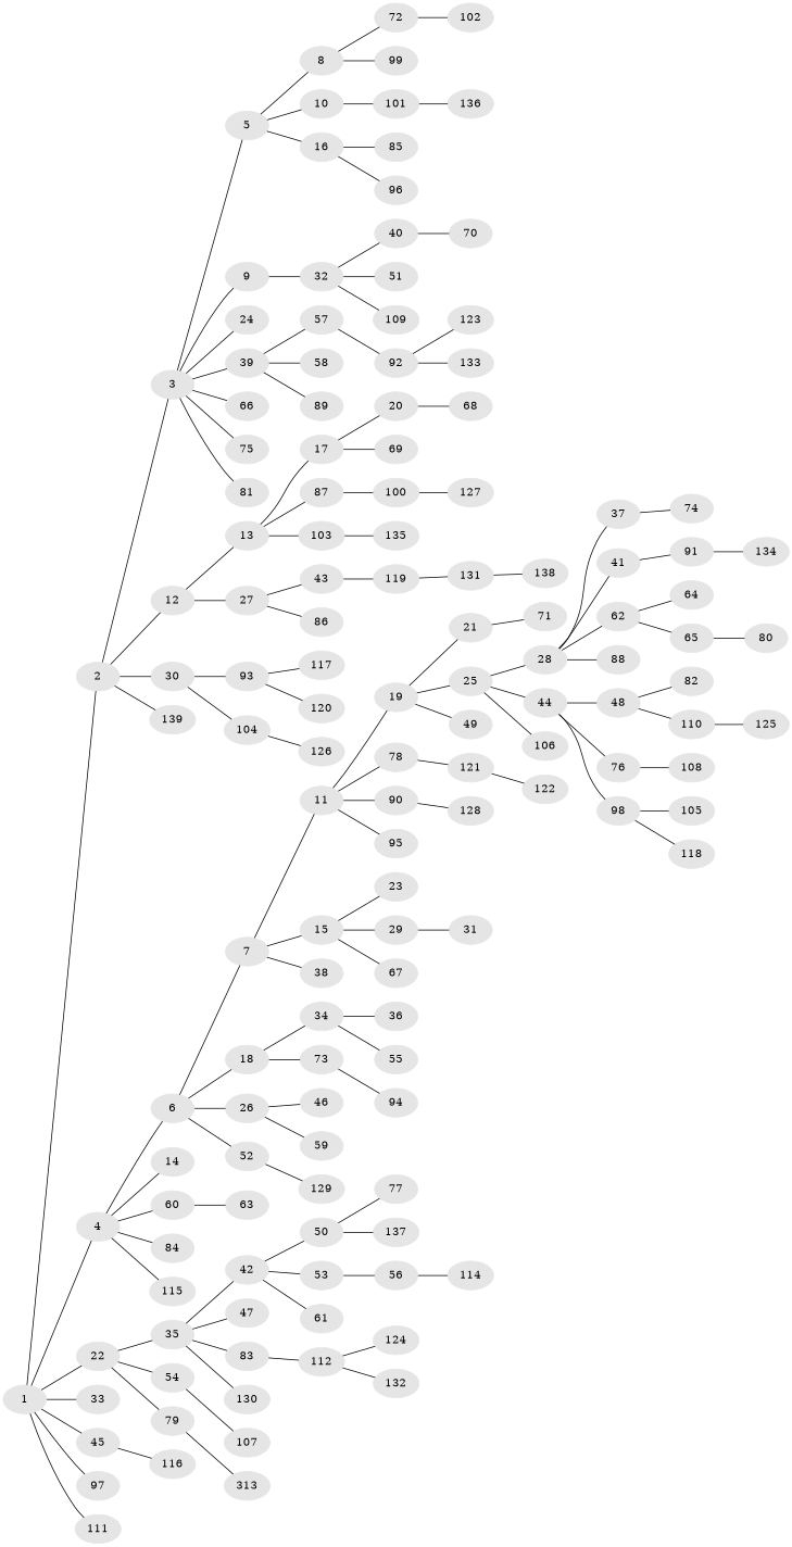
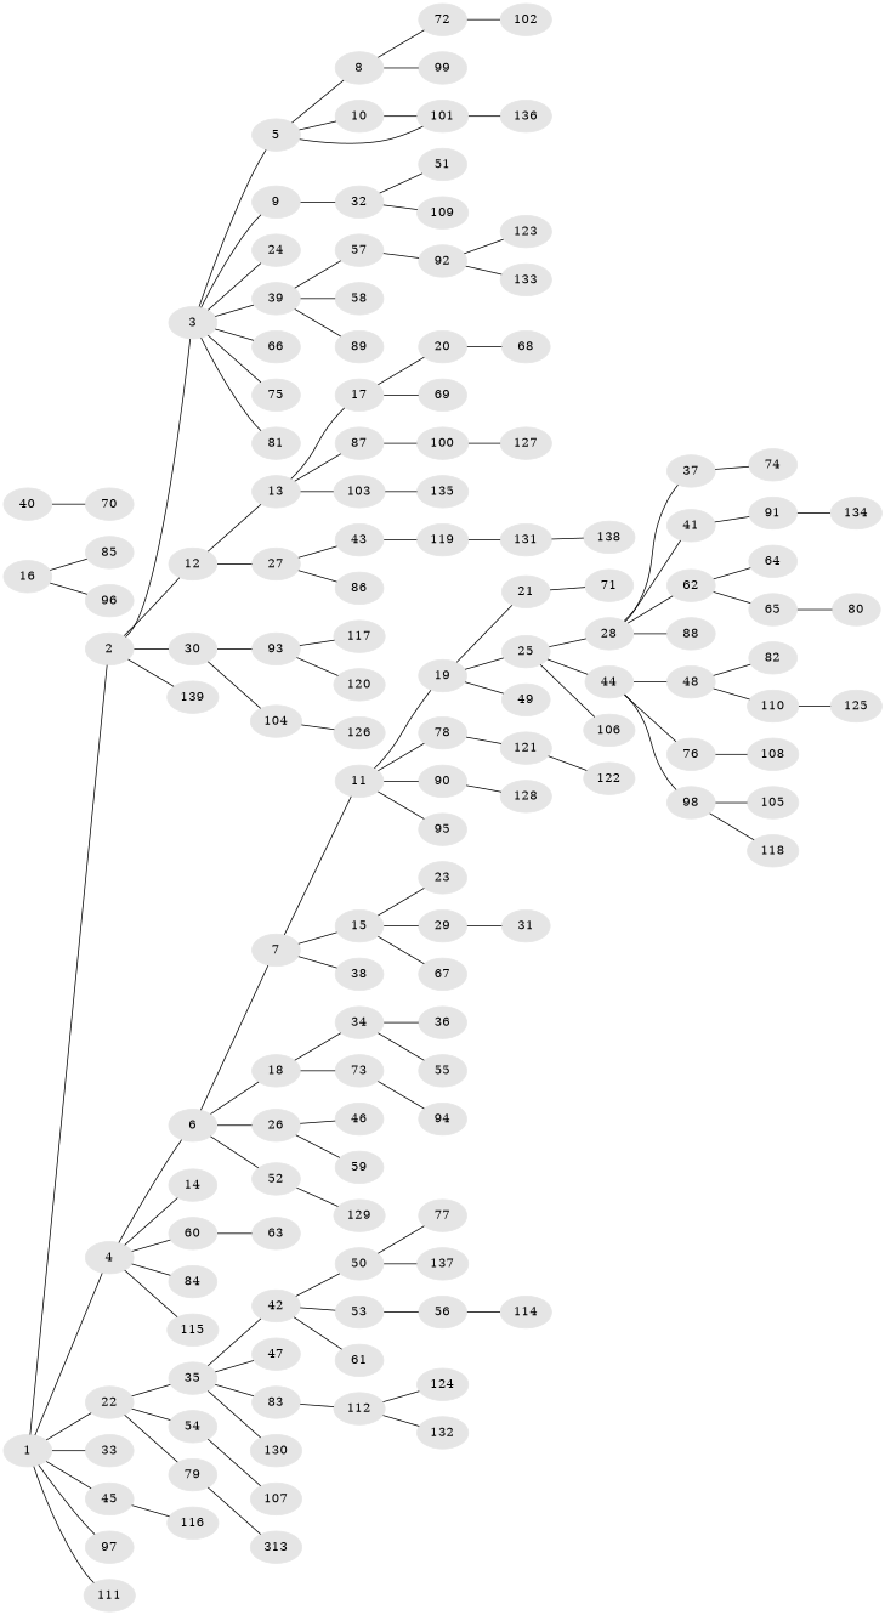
  graph {
    rankdir=LR
    node [color=gray90 style=filled]
    1
    2
    4
    22
    33
    45
    97
    111
    3
    12
    30
    139
    6
    14
    60
    84
    115
    35
    54
    79
    116
    5
    9
    24
    39
    66
    75
    81
    13
    27
    93
    104
    8
    10
    16
    32
    57
    58
    89
    7
    18
    26
    52
    63
    72
    99
    101
    85
    96
    11
    15
    38
    34
    73
    46
    59
    129
    19
    78
    90
    95
    23
    29
    67
    102
    40
    51
    109
    136
    21
    25
    49
    121
    128
    17
    87
    103
    43
    86
    20
    69
    100
    135
    31
    68
    36
    55
    94
    71
    28
    44
    106
    42
    47
    83
    130
    107
    n98 [label=313]
    37
    41
    62
    88
    48
    76
    98
    119
    74
    91
    64
    65
    117
    120
    126
    70
    50
    53
    61
    112
    92
    134
    77
    137
    56
    131
    82
    110
    108
    105
    118
    125
    114
    123
    133
    80
    122
    124
    132
    127
    138
    1 -- 2
    1 -- 4
    1 -- 22
    1 -- 33
    1 -- 45
    1 -- 97
    1 -- 111
    2 -- 3
    2 -- 12
    2 -- 30
    2 -- 139
    4 -- 6
    4 -- 14
    4 -- 60
    4 -- 84
    4 -- 115
    22 -- 35
    22 -- 54
    22 -- 79
    45 -- 116
    3 -- 5
    3 -- 9
    3 -- 24
    3 -- 39
    3 -- 66
    3 -- 75
    3 -- 81
    12 -- 13
    12 -- 27
    30 -- 93
    30 -- 104
    6 -- 7
    6 -- 18
    6 -- 26
    6 -- 52
    60 -- 63
    35 -- 42
    35 -- 47
    35 -- 83
    35 -- 130
    54 -- 107
    79 -- n98
    5 -- 8
    5 -- 10
-   5 -- 16
+   5 -- 101
    9 -- 32
    39 -- 57
    39 -- 58
    39 -- 89
    13 -- 17
    13 -- 87
    13 -- 103
    27 -- 43
    27 -- 86
    93 -- 117
    93 -- 120
    104 -- 126
    8 -- 72
    8 -- 99
    10 -- 101
    16 -- 85
    16 -- 96
-   32 -- 40
    32 -- 51
    32 -- 109
    57 -- 92
    7 -- 11
    7 -- 15
    7 -- 38
    18 -- 34
    18 -- 73
    26 -- 46
    26 -- 59
    52 -- 129
    72 -- 102
    101 -- 136
    11 -- 19
    11 -- 78
    11 -- 90
    11 -- 95
    15 -- 23
    15 -- 29
    15 -- 67
    34 -- 36
    34 -- 55
    73 -- 94
    19 -- 21
    19 -- 25
    19 -- 49
    78 -- 121
    90 -- 128
    29 -- 31
    40 -- 70
    21 -- 71
    25 -- 28
    25 -- 44
    25 -- 106
    121 -- 122
    17 -- 20
    17 -- 69
    87 -- 100
    103 -- 135
    43 -- 119
    20 -- 68
    100 -- 127
    28 -- 37
    28 -- 41
    28 -- 62
    28 -- 88
    44 -- 48
    44 -- 76
    44 -- 98
    42 -- 50
    42 -- 53
    42 -- 61
    83 -- 112
    37 -- 74
    41 -- 91
    62 -- 64
    62 -- 65
    48 -- 82
    48 -- 110
    76 -- 108
    98 -- 105
    98 -- 118
    119 -- 131
    91 -- 134
    65 -- 80
    50 -- 77
    50 -- 137
    53 -- 56
    112 -- 124
    112 -- 132
    92 -- 123
    92 -- 133
    56 -- 114
    131 -- 138
    110 -- 125
  }
